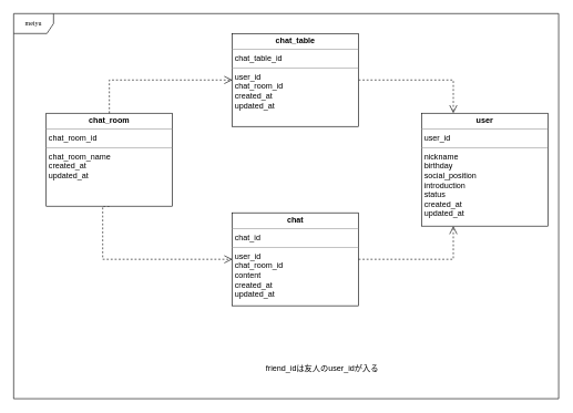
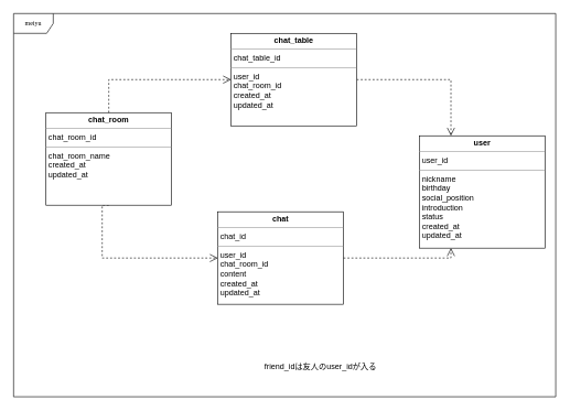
  <mxCell id="0" />
  <mxCell id="1" parent="0" />
  <mxCell id="2" value="meiyu" style="shape=umlFrame;whiteSpace=wrap;html=1;rounded=0;shadow=0;comic=0;labelBackgroundColor=none;strokeWidth=1;fontFamily=Verdana;fontSize=10;align=center;" parent="1" vertex="1"><mxGeometry x="20" width="820" height="580" as="geometry" y="20" /></mxCell>
  <mxCell id="3" style="edgeStyle=orthogonalEdgeStyle;rounded=0;html=1;dashed=1;labelBackgroundColor=none;startFill=0;endArrow=open;endFill=0;endSize=10;fontFamily=Verdana;fontSize=10;entryX=0.25;entryY=0;entryDx=0;entryDy=0;" parent="1" source="4" target="9" edge="1"><mxGeometry relative="1" as="geometry"><Array as="points" /><mxPoint x="739" y="295" as="targetPoint" /></mxGeometry></mxCell>
  <mxCell id="4" value="&lt;p style=&quot;margin: 0px ; margin-top: 4px ; text-align: center&quot;&gt;&lt;b&gt;chat_table&lt;/b&gt;&lt;/p&gt;&lt;hr size=&quot;1&quot;&gt;&lt;p style=&quot;margin: 0px ; margin-left: 4px&quot;&gt;chat_table_id&lt;/p&gt;&lt;hr size=&quot;1&quot;&gt;&lt;p style=&quot;margin: 0px ; margin-left: 4px&quot;&gt;user_id&lt;/p&gt;&lt;p style=&quot;margin: 0px ; margin-left: 4px&quot;&gt;chat_room_id&lt;/p&gt;&lt;p style=&quot;margin: 0px ; margin-left: 4px&quot;&gt;created_at&lt;/p&gt;&lt;p style=&quot;margin: 0px ; margin-left: 4px&quot;&gt;updated_at&lt;/p&gt;" style="verticalAlign=top;align=left;overflow=fill;fontSize=12;fontFamily=Helvetica;html=1;rounded=0;shadow=0;comic=0;labelBackgroundColor=none;strokeWidth=1" parent="1" vertex="1"><mxGeometry x="349" y="50" width="190" height="140" as="geometry" /></mxCell>
  <mxCell id="5" style="edgeStyle=orthogonalEdgeStyle;rounded=0;html=1;exitX=0.5;exitY=1;dashed=1;labelBackgroundColor=none;startFill=0;endArrow=open;endFill=0;endSize=10;fontFamily=Verdana;fontSize=10;entryX=0;entryY=0.5;entryDx=0;entryDy=0;exitDx=0;exitDy=0;" parent="1" source="6" target="8" edge="1"><mxGeometry relative="1" as="geometry"><Array as="points"><mxPoint x="154" y="390" /></Array><mxPoint x="579" y="162" as="targetPoint" /></mxGeometry></mxCell>
  <mxCell id="6" value="&lt;p style=&quot;margin: 0px ; margin-top: 4px ; text-align: center&quot;&gt;&lt;b&gt;chat_room&lt;/b&gt;&lt;/p&gt;&lt;hr size=&quot;1&quot;&gt;&lt;p style=&quot;margin: 0px ; margin-left: 4px&quot;&gt;chat_room_id&lt;/p&gt;&lt;hr size=&quot;1&quot;&gt;&lt;p style=&quot;margin: 0px 0px 0px 4px&quot;&gt;chat_room_name&lt;/p&gt;&lt;p style=&quot;margin: 0px 0px 0px 4px&quot;&gt;created_at&lt;/p&gt;&lt;p style=&quot;margin: 0px 0px 0px 4px&quot;&gt;updated_at&lt;/p&gt;" style="verticalAlign=top;align=left;overflow=fill;fontSize=12;fontFamily=Helvetica;html=1;rounded=0;shadow=0;comic=0;labelBackgroundColor=none;strokeWidth=1" parent="1" vertex="1"><mxGeometry x="69" y="170" width="190" height="140" as="geometry" /></mxCell>
  <mxCell id="7" style="edgeStyle=orthogonalEdgeStyle;rounded=0;html=1;dashed=1;labelBackgroundColor=none;startFill=0;endArrow=open;endFill=0;endSize=10;fontFamily=Verdana;fontSize=10;exitX=0.5;exitY=0;exitDx=0;exitDy=0;" parent="1" source="6" target="4" edge="1"><mxGeometry relative="1" as="geometry"><mxPoint x="249" y="540" as="sourcePoint" /><mxPoint x="379" y="540" as="targetPoint" /></mxGeometry></mxCell>
- <mxCell id="8" value="&lt;p style=&quot;margin: 0px ; margin-top: 4px ; text-align: center&quot;&gt;&lt;b&gt;chat&lt;/b&gt;&lt;/p&gt;&lt;hr size=&quot;1&quot;&gt;&lt;p style=&quot;margin: 0px ; margin-left: 4px&quot;&gt;chat_id&lt;/p&gt;&lt;hr size=&quot;1&quot;&gt;&lt;p style=&quot;margin: 0px ; margin-left: 4px&quot;&gt;user_id&lt;/p&gt;&lt;p style=&quot;margin: 0px ; margin-left: 4px&quot;&gt;chat_room_id&lt;/p&gt;&lt;p style=&quot;margin: 0px 0px 0px 4px&quot;&gt;content&lt;/p&gt;&lt;p style=&quot;margin: 0px 0px 0px 4px&quot;&gt;created_at&lt;/p&gt;&lt;p style=&quot;margin: 0px 0px 0px 4px&quot;&gt;updated_at&lt;/p&gt;" style="verticalAlign=top;align=left;overflow=fill;fontSize=12;fontFamily=Helvetica;html=1;rounded=0;shadow=0;comic=0;labelBackgroundColor=none;strokeWidth=1" vertex="1" parent="1"><mxGeometry x="349" y="320" width="190" height="140" as="geometry" /></mxCell>
- <mxCell id="9" value="&lt;p style=&quot;margin: 0px ; margin-top: 4px ; text-align: center&quot;&gt;&lt;b&gt;user&lt;/b&gt;&lt;/p&gt;&lt;hr size=&quot;1&quot;&gt;&lt;p style=&quot;margin: 0px ; margin-left: 4px&quot;&gt;user_id&lt;/p&gt;&lt;hr size=&quot;1&quot;&gt;&lt;p style=&quot;margin: 0px ; margin-left: 4px&quot;&gt;nickname&lt;/p&gt;&lt;p style=&quot;margin: 0px ; margin-left: 4px&quot;&gt;birthday&lt;/p&gt;&lt;p style=&quot;margin: 0px ; margin-left: 4px&quot;&gt;social_position&lt;/p&gt;&lt;p style=&quot;margin: 0px ; margin-left: 4px&quot;&gt;introduction&lt;/p&gt;&lt;p style=&quot;margin: 0px ; margin-left: 4px&quot;&gt;status&lt;/p&gt;&lt;p style=&quot;margin: 0px ; margin-left: 4px&quot;&gt;created_at&lt;/p&gt;&lt;p style=&quot;margin: 0px ; margin-left: 4px&quot;&gt;updated_at&lt;/p&gt;" style="verticalAlign=top;align=left;overflow=fill;fontSize=12;fontFamily=Helvetica;html=1;rounded=0;shadow=0;comic=0;labelBackgroundColor=none;strokeWidth=1" vertex="1" parent="1"><mxGeometry x="634" y="170" width="190" height="170" as="geometry" /></mxCell>
+ <mxCell id="8" value="&lt;p style=&quot;margin: 0px ; margin-top: 4px ; text-align: center&quot;&gt;&lt;b&gt;chat&lt;/b&gt;&lt;/p&gt;&lt;hr size=&quot;1&quot;&gt;&lt;p style=&quot;margin: 0px ; margin-left: 4px&quot;&gt;chat_id&lt;/p&gt;&lt;hr size=&quot;1&quot;&gt;&lt;p style=&quot;margin: 0px ; margin-left: 4px&quot;&gt;user_id&lt;/p&gt;&lt;p style=&quot;margin: 0px ; margin-left: 4px&quot;&gt;chat_room_id&lt;/p&gt;&lt;p style=&quot;margin: 0px 0px 0px 4px&quot;&gt;content&lt;/p&gt;&lt;p style=&quot;margin: 0px 0px 0px 4px&quot;&gt;created_at&lt;/p&gt;&lt;p style=&quot;margin: 0px 0px 0px 4px&quot;&gt;updated_at&lt;/p&gt;" style="verticalAlign=top;align=left;overflow=fill;fontSize=12;fontFamily=Helvetica;html=1;rounded=0;shadow=0;comic=0;labelBackgroundColor=none;strokeWidth=1" vertex="1" parent="1"><mxGeometry x="329" y="320" width="190" height="140" as="geometry" /></mxCell>
+ <mxCell id="9" value="&lt;p style=&quot;margin: 0px ; margin-top: 4px ; text-align: center&quot;&gt;&lt;b&gt;user&lt;/b&gt;&lt;/p&gt;&lt;hr size=&quot;1&quot;&gt;&lt;p style=&quot;margin: 0px ; margin-left: 4px&quot;&gt;user_id&lt;/p&gt;&lt;hr size=&quot;1&quot;&gt;&lt;p style=&quot;margin: 0px ; margin-left: 4px&quot;&gt;nickname&lt;/p&gt;&lt;p style=&quot;margin: 0px ; margin-left: 4px&quot;&gt;birthday&lt;/p&gt;&lt;p style=&quot;margin: 0px ; margin-left: 4px&quot;&gt;social_position&lt;/p&gt;&lt;p style=&quot;margin: 0px ; margin-left: 4px&quot;&gt;introduction&lt;/p&gt;&lt;p style=&quot;margin: 0px ; margin-left: 4px&quot;&gt;status&lt;/p&gt;&lt;p style=&quot;margin: 0px ; margin-left: 4px&quot;&gt;created_at&lt;/p&gt;&lt;p style=&quot;margin: 0px ; margin-left: 4px&quot;&gt;updated_at&lt;/p&gt;" style="verticalAlign=top;align=left;overflow=fill;fontSize=12;fontFamily=Helvetica;html=1;rounded=0;shadow=0;comic=0;labelBackgroundColor=none;strokeWidth=1" vertex="1" parent="1"><mxGeometry x="634" y="205" width="190" height="170" as="geometry" /></mxCell>
  <mxCell id="10" style="edgeStyle=orthogonalEdgeStyle;rounded=0;html=1;dashed=1;labelBackgroundColor=none;startFill=0;endArrow=open;endFill=0;endSize=10;fontFamily=Verdana;fontSize=10;entryX=0.25;entryY=1;entryDx=0;entryDy=0;exitX=1;exitY=0.5;exitDx=0;exitDy=0;" edge="1" parent="1" source="8" target="9"><mxGeometry relative="1" as="geometry"><Array as="points" /><mxPoint x="589" y="130" as="sourcePoint" /><mxPoint x="739" y="180" as="targetPoint" /></mxGeometry></mxCell>
  <mxCell id="11" value="friend_idは友人のuser_idが入る" style="text;html=1;align=center;verticalAlign=middle;resizable=0;points=[];autosize=1;" vertex="1" parent="1"><mxGeometry x="394" y="545" width="180" height="20" as="geometry" /></mxCell>
